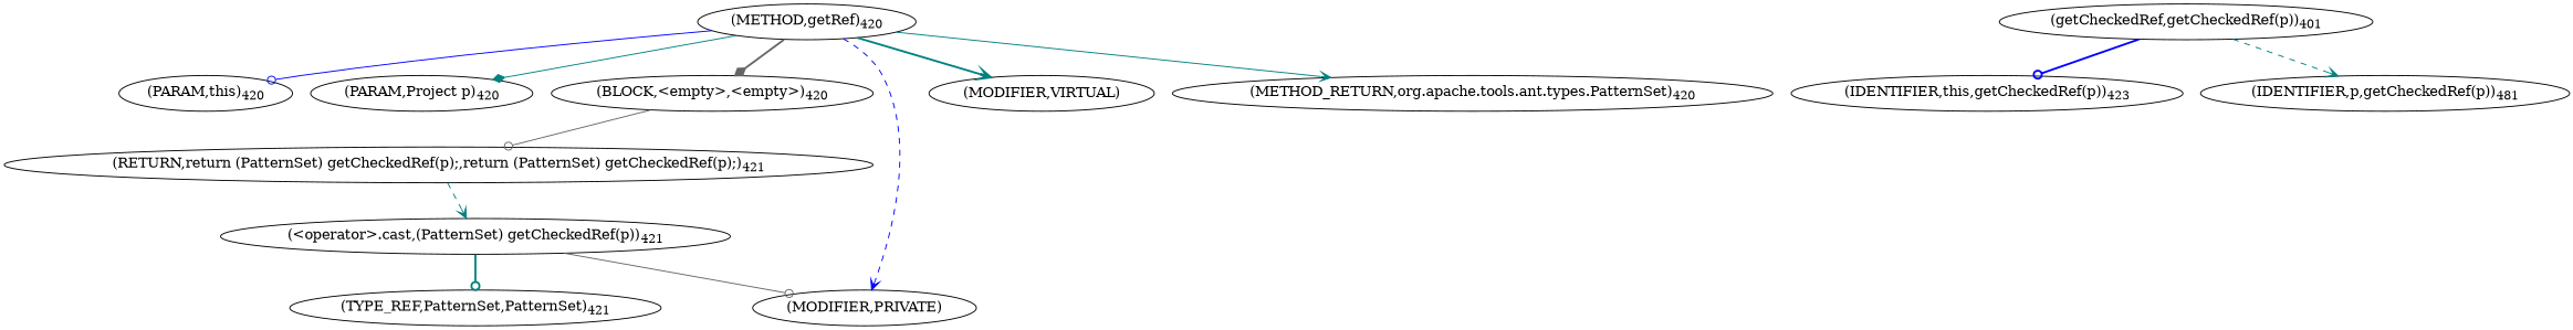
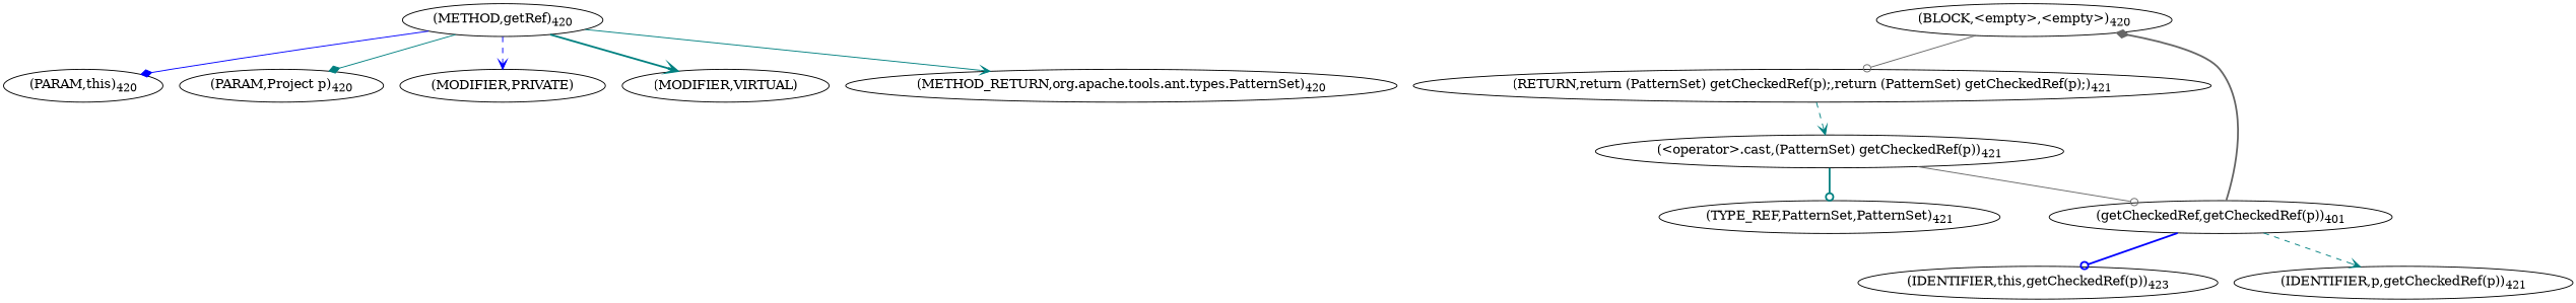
  digraph {
    edge [arrowhead=vee color=teal style=solid]
    n1 [label=<(METHOD,getRef)<SUB>420</SUB>>]
    n2 [label=<(PARAM,this)<SUB>420</SUB>>]
    n3 [label=<(PARAM,Project p)<SUB>420</SUB>>]
    n4 [label=<(BLOCK,&lt;empty&gt;,&lt;empty&gt;)<SUB>420</SUB>>]
    n5 [label=<(MODIFIER,PRIVATE)>]
    n6 [label=<(MODIFIER,VIRTUAL)>]
    n7 [label=<(METHOD_RETURN,org.apache.tools.ant.types.PatternSet)<SUB>420</SUB>>]
    n8 [label=<(RETURN,return (PatternSet) getCheckedRef(p);,return (PatternSet) getCheckedRef(p);)<SUB>421</SUB>>]
    n9 [label=<(&lt;operator&gt;.cast,(PatternSet) getCheckedRef(p))<SUB>421</SUB>>]
    n10 [label=<(TYPE_REF,PatternSet,PatternSet)<SUB>421</SUB>>]
    n11 [label=<(getCheckedRef,getCheckedRef(p))<SUB>401</SUB>>]
    n12 [label=<(IDENTIFIER,this,getCheckedRef(p))<SUB>423</SUB>>]
-   n13 [label=<(IDENTIFIER,p,getCheckedRef(p))<SUB>481</SUB>>]
-   n1 -> n2 [arrowhead=odot color=blue]
+   n13 [label=<(IDENTIFIER,p,getCheckedRef(p))<SUB>421</SUB>>]
+   n1 -> n2 [arrowhead=diamond color=blue]
    n1 -> n3 [arrowhead=diamond]
-   n1 -> n4 [arrowhead=diamond color=gray40 style=bold]
+   n11 -> n4 [arrowhead=diamond color=gray40 style=bold]
    n1 -> n5 [color=blue style=dashed]
    n1 -> n6 [style=bold]
    n1 -> n7
    n4 -> n8 [arrowhead=odot color=gray40]
    n8 -> n9 [style=dashed]
    n9 -> n10 [arrowhead=odot style=bold]
-   n9 -> n5 [arrowhead=odot color=gray40]
+   n9 -> n11 [arrowhead=odot color=gray40]
    n11 -> n12 [arrowhead=odot color=blue style=bold]
    n11 -> n13 [style=dashed]
  }
